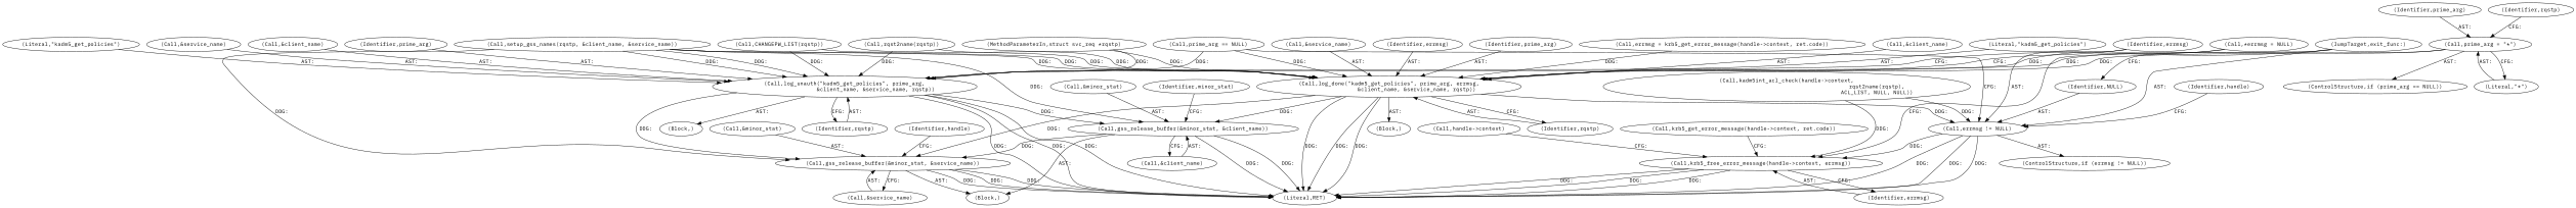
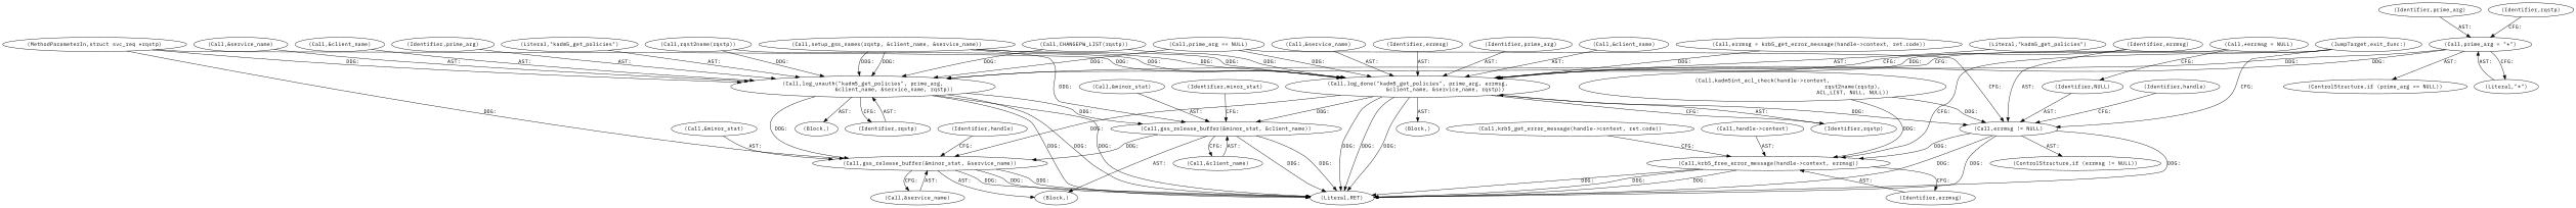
  digraph {
    fontname="IBM Plex Mono"
    node [fontname="IBM Plex Mono"]
    edge [fontname="IBM Plex Mono"]
    n1 [label="(Call,prime_arg = \"*\")"]
    n2 [label="(Call,log_unauth(\"kadm5_get_policies\", prime_arg,\n                   &client_name, &service_name, rqstp))"]
    n3 [label="(Call,log_done(\"kadm5_get_policies\", prime_arg, errmsg,\n                 &client_name, &service_name, rqstp))"]
    n4 [label="(ControlStructure,if (prime_arg == NULL))"]
    n5 [label="(Literal,\"*\")"]
    n6 [label="(Call,gss_release_buffer(&minor_stat, &client_name))"]
    n7 [label="(Call,gss_release_buffer(&minor_stat, &service_name))"]
    n8 [label="(Block,)"]
    n9 [label="(Literal,RET)"]
    n10 [label="(Identifier,rqstp)"]
    n11 [label="(Call,errmsg != NULL)"]
    n12 [label="(Block,)"]
    n13 [label="(Identifier,rqstp)"]
    n14 [label="(Block,)"]
    n15 [label="(Call,&client_name)"]
    n16 [label="(Call,&service_name)"]
    n17 [label="(Call,krb5_free_error_message(handle->context, errmsg))"]
    n18 [label="(ControlStructure,if (errmsg != NULL))"]
    n19 [label="(Identifier,errmsg)"]
    n20 [label="(Identifier,NULL)"]
    n21 [label="(Call,&client_name)"]
    n22 [label="(Literal,\"kadm5_get_policies\")"]
    n23 [label="(Call,rqst2name(rqstp))"]
    n24 [label="(Identifier,errmsg)"]
    n25 [label="(Call,&service_name)"]
    n26 [label="(Identifier,errmsg)"]
    n27 [label="(Identifier,prime_arg)"]
    n28 [label="(Call,&client_name)"]
    n29 [label="(Identifier,prime_arg)"]
    n30 [label="(Identifier,prime_arg)"]
    n31 [label="(Call,*errmsg = NULL)"]
    n32 [label="(Call,CHANGEPW_LIST(rqstp))"]
    n33 [label="(Call,setup_gss_names(rqstp, &client_name, &service_name))"]
    n34 [label="(Call,&minor_stat)"]
    n35 [label="(Literal,\"kadm5_get_policies\")"]
    n36 [label="(JumpTarget,exit_func:)"]
    n37 [label="(Call,errmsg = krb5_get_error_message(handle->context, ret.code))"]
    n38 [label="(Call,&minor_stat)"]
    n39 [label="(Call,&service_name)"]
    n40 [label="(Call,kadm5int_acl_check(handle->context,\n                                                       rqst2name(rqstp),\n                                                       ACL_LIST, NULL, NULL))"]
    n41 [label="(MethodParameterIn,struct svc_req *rqstp)"]
    n42 [label="(Identifier,minor_stat)"]
    n43 [label="(Call,prime_arg == NULL)"]
    n44 [label="(Identifier,handle)"]
    n45 [label="(Call,handle->context)"]
    n46 [label="(Identifier,handle)"]
    n47 [label="(Identifier,rqstp)"]
    n48 [label="(Call,krb5_get_error_message(handle->context, ret.code))"]
    n1 -> n2 [label="DDG: "]
    n1 -> n3 [label="DDG: "]
    n1 -> n4 [label="AST: "]
    n1 -> n5 [label="CFG: "]
    n2 -> n6 [label="DDG: "]
    n2 -> n7 [label="DDG: "]
    n2 -> n8 [label="AST: "]
    n2 -> n9 [label="DDG: "]
    n2 -> n9 [label="DDG: "]
    n2 -> n9 [label="DDG: "]
    n2 -> n10 [label="CFG: "]
    n3 -> n6 [label="DDG: "]
    n3 -> n7 [label="DDG: "]
    n3 -> n9 [label="DDG: "]
    n3 -> n9 [label="DDG: "]
    n3 -> n9 [label="DDG: "]
    n3 -> n11 [label="DDG: "]
    n3 -> n12 [label="AST: "]
    n3 -> n13 [label="CFG: "]
    n5 -> n1 [label="AST: "]
    n6 -> n7 [label="DDG: "]
    n6 -> n9 [label="DDG: "]
    n6 -> n9 [label="DDG: "]
    n6 -> n14 [label="AST: "]
    n6 -> n15 [label="CFG: "]
    n7 -> n9 [label="DDG: "]
    n7 -> n9 [label="DDG: "]
    n7 -> n9 [label="DDG: "]
    n7 -> n14 [label="AST: "]
    n7 -> n16 [label="CFG: "]
    n10 -> n2 [label="AST: "]
    n11 -> n9 [label="DDG: "]
    n11 -> n9 [label="DDG: "]
    n11 -> n9 [label="DDG: "]
    n11 -> n17 [label="DDG: "]
    n11 -> n18 [label="AST: "]
    n13 -> n3 [label="AST: "]
    n15 -> n6 [label="AST: "]
    n16 -> n7 [label="AST: "]
    n17 -> n9 [label="DDG: "]
    n17 -> n9 [label="DDG: "]
    n17 -> n9 [label="DDG: "]
    n17 -> n19 [label="CFG: "]
    n19 -> n17 [label="AST: "]
    n20 -> n11 [label="AST: "]
    n21 -> n3 [label="AST: "]
    n22 -> n3 [label="AST: "]
    n23 -> n2 [label="DDG: "]
    n23 -> n3 [label="DDG: "]
    n24 -> n3 [label="CFG: "]
    n24 -> n11 [label="AST: "]
    n25 -> n3 [label="AST: "]
    n26 -> n3 [label="AST: "]
    n27 -> n1 [label="AST: "]
    n28 -> n2 [label="AST: "]
    n29 -> n3 [label="AST: "]
    n30 -> n2 [label="AST: "]
    n31 -> n3 [label="DDG: "]
    n31 -> n20 [label="CFG: "]
    n32 -> n2 [label="DDG: "]
    n32 -> n3 [label="DDG: "]
    n33 -> n2 [label="DDG: "]
    n33 -> n2 [label="DDG: "]
    n33 -> n3 [label="DDG: "]
    n33 -> n3 [label="DDG: "]
    n33 -> n6 [label="DDG: "]
-   n33 -> n7 [label="DDG: "]
+   n41 -> n7 [label="DDG: "]
    n34 -> n7 [label="AST: "]
    n35 -> n2 [label="AST: "]
    n36 -> n2 [label="CFG: "]
-   n36 -> n11 [label="AST: "]
+   n36 -> n11 [label="CFG: "]
    n36 -> n17 [label="CFG: "]
    n37 -> n3 [label="DDG: "]
    n38 -> n6 [label="AST: "]
    n39 -> n2 [label="AST: "]
    n40 -> n11 [label="DDG: "]
    n40 -> n17 [label="DDG: "]
    n41 -> n2 [label="DDG: "]
    n41 -> n3 [label="DDG: "]
    n42 -> n6 [label="CFG: "]
    n43 -> n2 [label="DDG: "]
    n43 -> n3 [label="DDG: "]
    n43 -> n11 [label="CFG: "]
    n44 -> n11 [label="CFG: "]
-   n45 -> n17 [label="CFG: "]
+   n45 -> n17 [label="AST: "]
    n46 -> n7 [label="CFG: "]
    n47 -> n1 [label="CFG: "]
    n48 -> n17 [label="CFG: "]
  }
